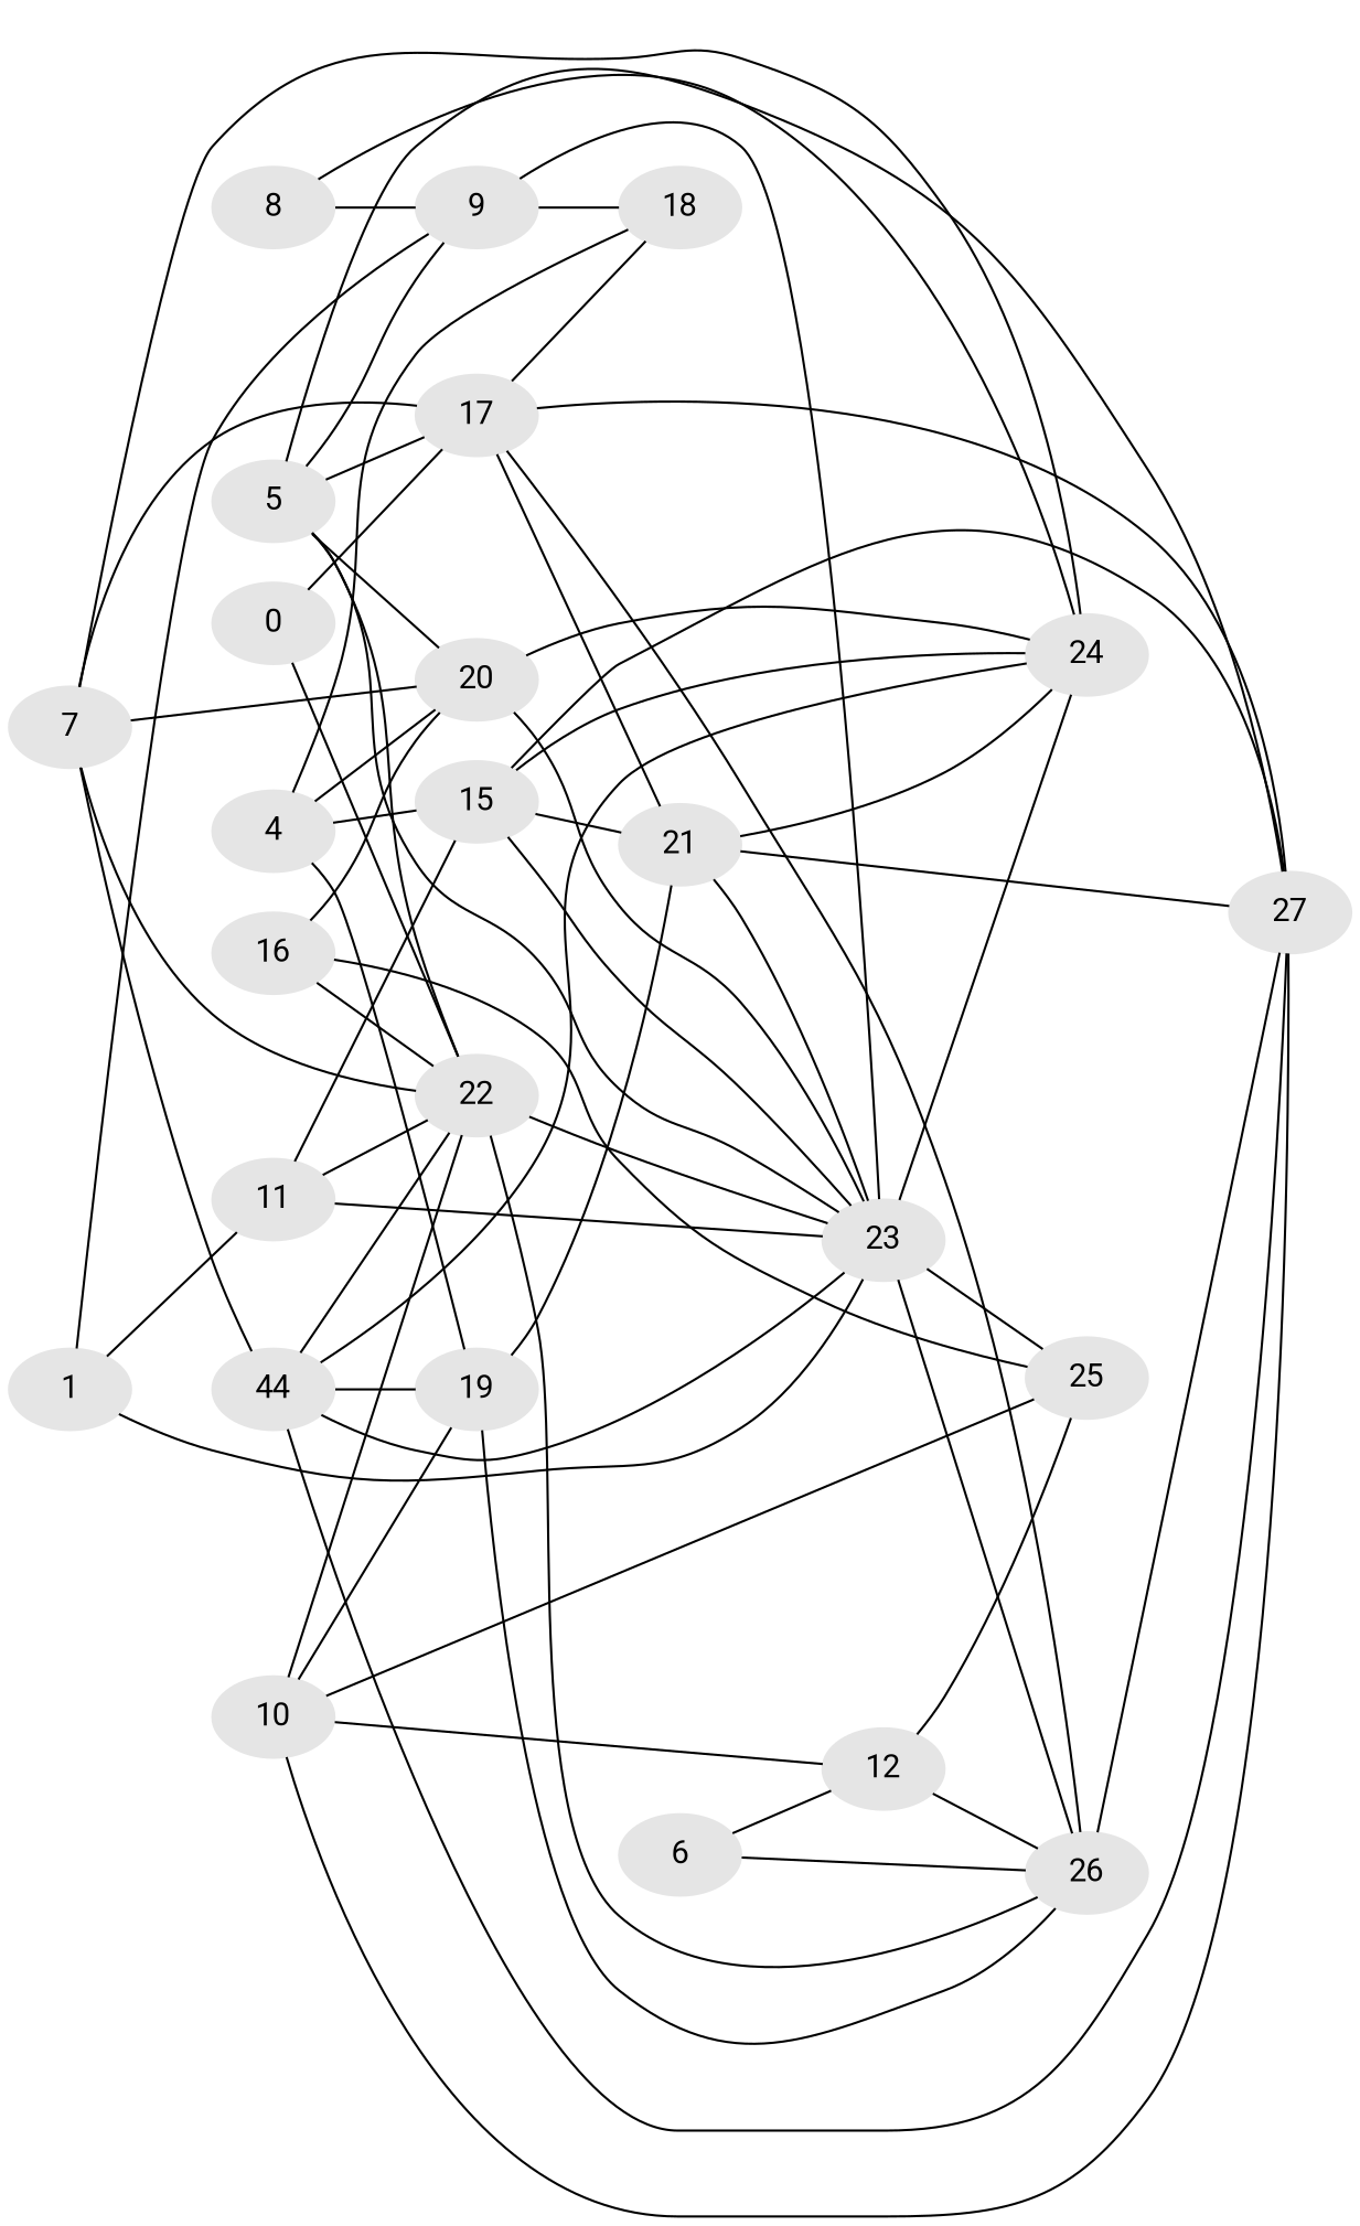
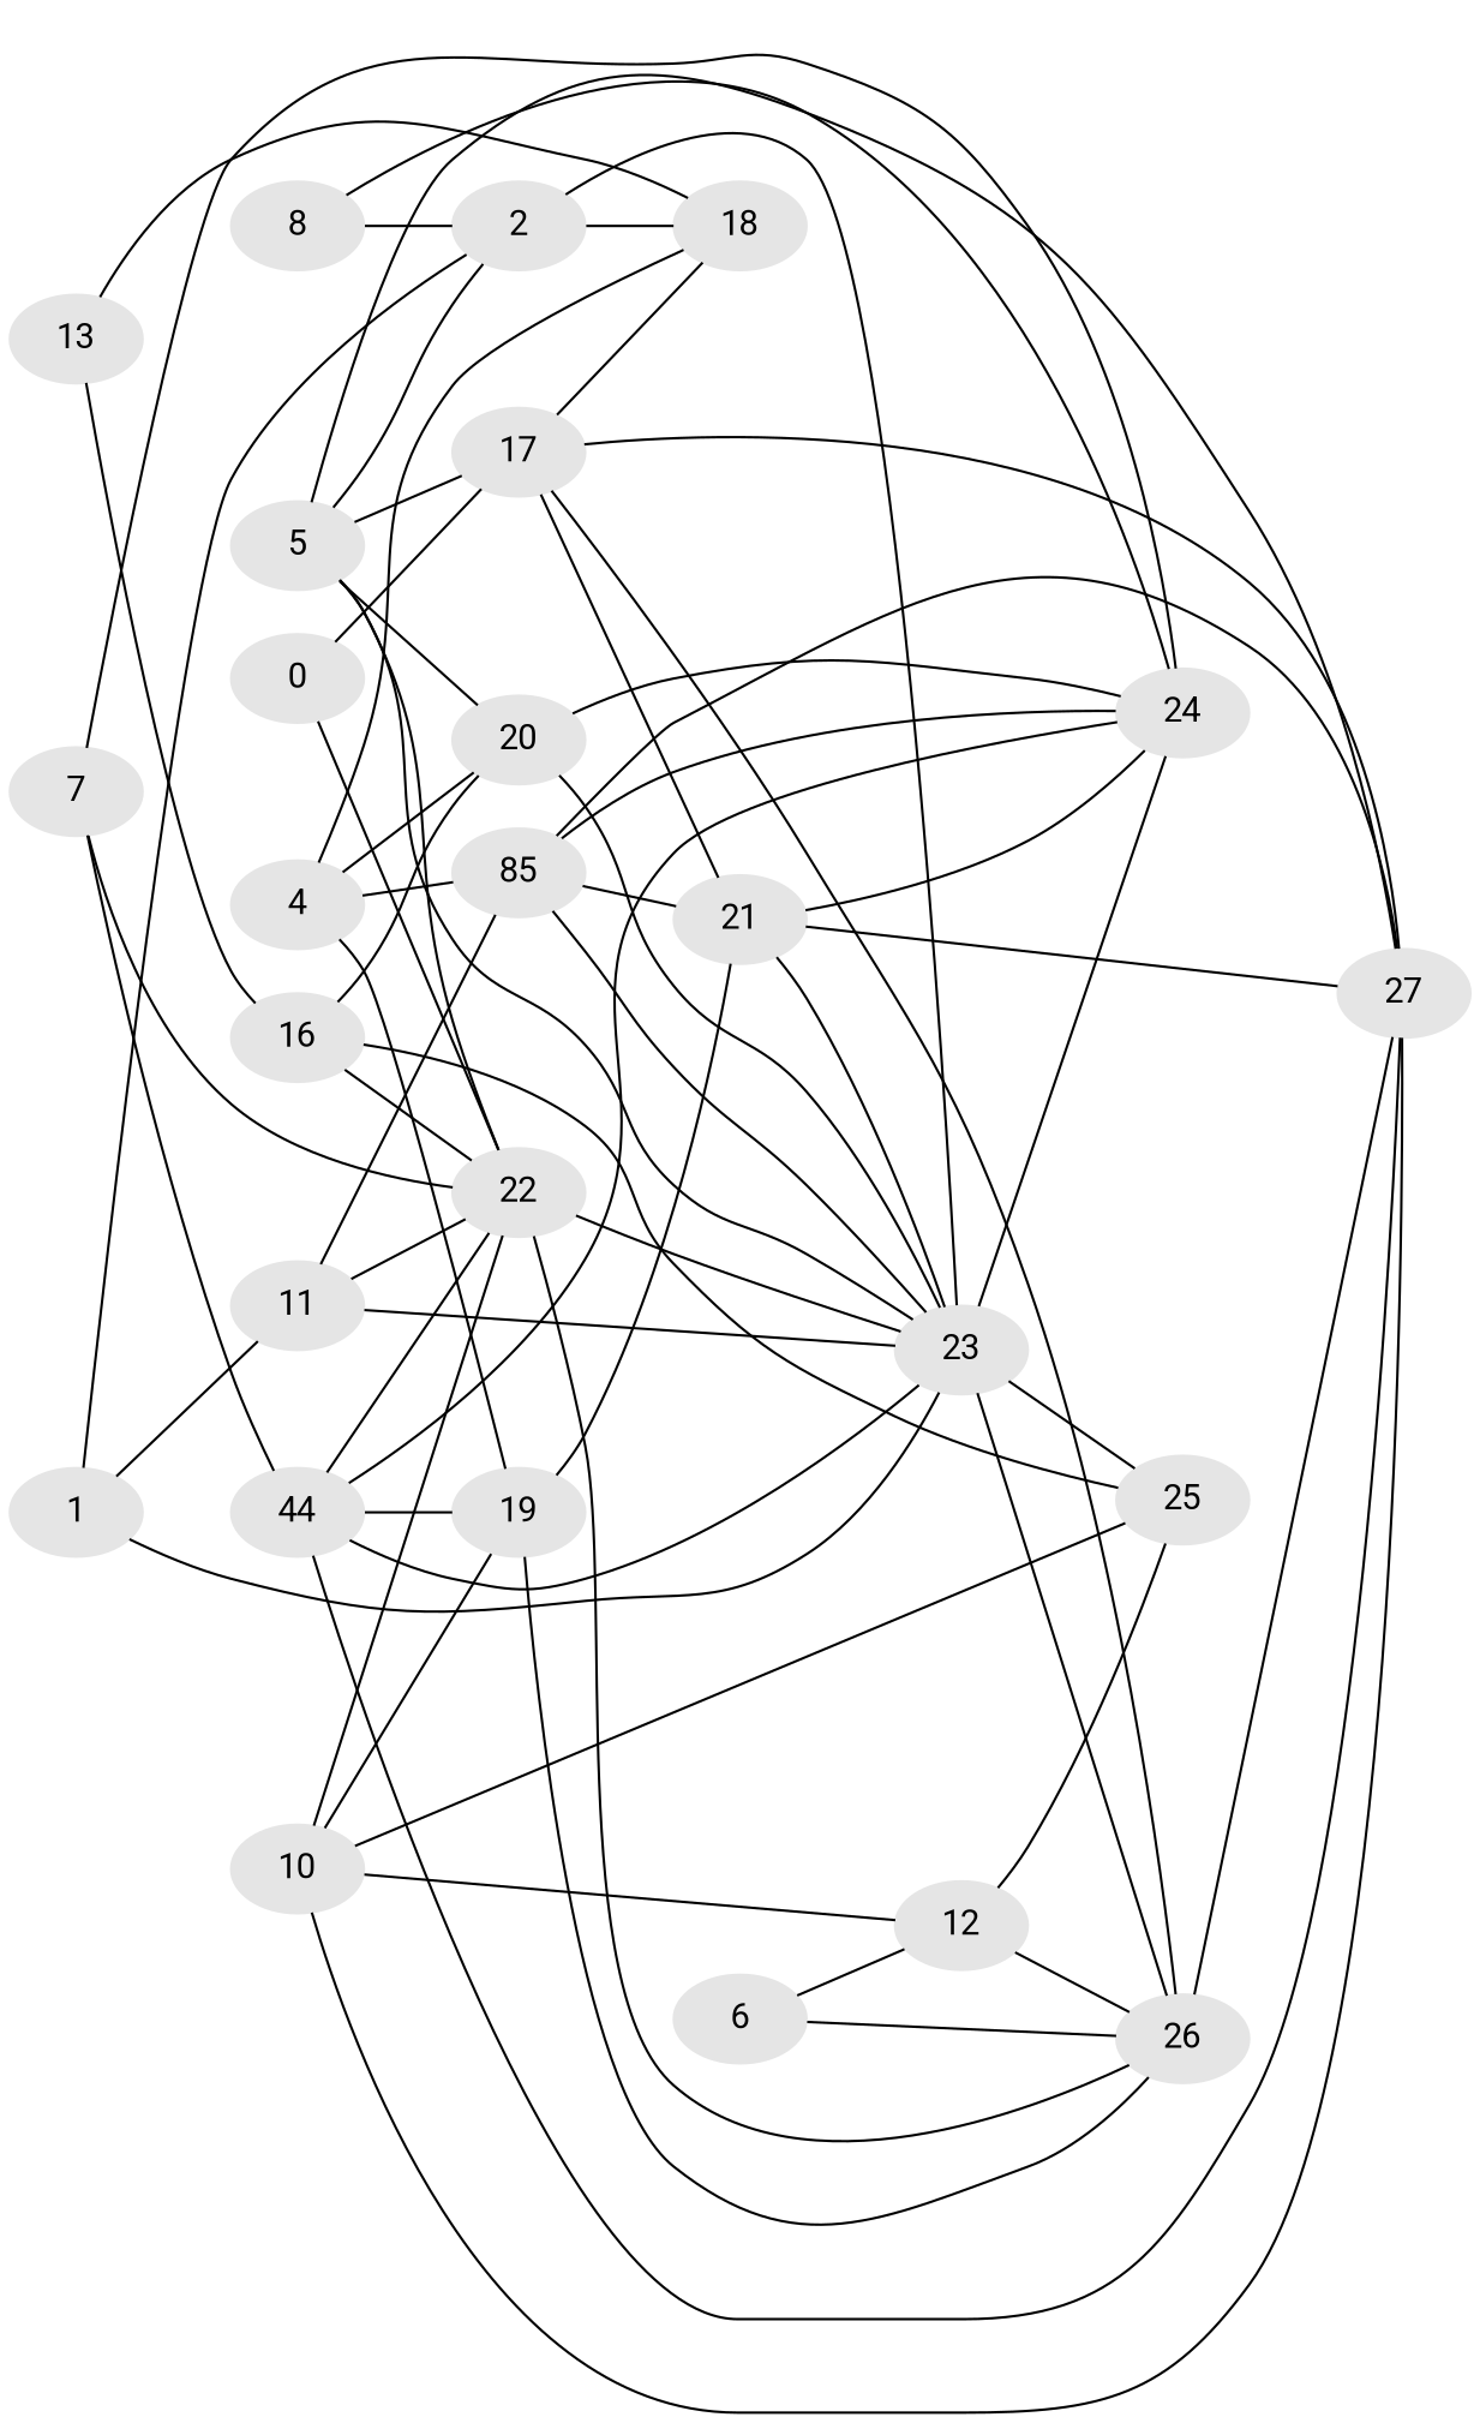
  graph {
    fontname=Roboto
    rankdir=LR
    node [color=gray90 fontname=Roboto style=filled]
    edge [fontname=Roboto weight=1.0]
    1
-   9
+   9 [label=2]
    11
    23
    18
    22
-   15
+   15 [label=85]
    25
    26
    24
    n11 [label=0]
    17
    27
    21
    4
    19
    20
    5
    6
    12
    7
    n22 [label=44]
    8
    10
+   13
    16
    1 -- 9
    1 -- 11
    1 -- 23 [weight=2.0]
    9 -- 23
    9 -- 18
    11 -- 23 [weight=2.0]
    11 -- 22
    11 -- 15
    23 -- 25 [weight=2.0]
    23 -- 26
    23 -- 24
    22 -- 23
    22 -- 26 [weight=2.0]
    15 -- 23
    15 -- 24 [weight=2.0]
    15 -- 27
    15 -- 21 [weight=2.0]
    26 -- 27
    n11 -- 22
    n11 -- 17
    17 -- 18
    17 -- 26
    17 -- 27
    17 -- 21
    21 -- 23
    21 -- 24
    21 -- 27
    4 -- 18
    4 -- 15
    4 -- 19
    4 -- 20
    19 -- 26 [weight=2.0]
    19 -- 21
    20 -- 23
    20 -- 24
    5 -- 9
    5 -- 23 [weight=2.0]
    5 -- 22
    5 -- 17
    5 -- 27
    5 -- 20
    6 -- 26
    6 -- 12
    12 -- 25
    12 -- 26
    7 -- 22
    7 -- 24
-   7 -- 17
-   7 -- 20
    7 -- n22
    n22 -- 23
    n22 -- 22
    n22 -- 24
    n22 -- 27
    n22 -- 19 [weight=2.0]
    8 -- 9
    8 -- 24
    10 -- 22
    10 -- 25
    10 -- 27
    10 -- 19
    10 -- 12 [weight=2.0]
+   13 -- 18
+   13 -- 16
    16 -- 22
    16 -- 25
    16 -- 20 [weight=2.0]
  }
